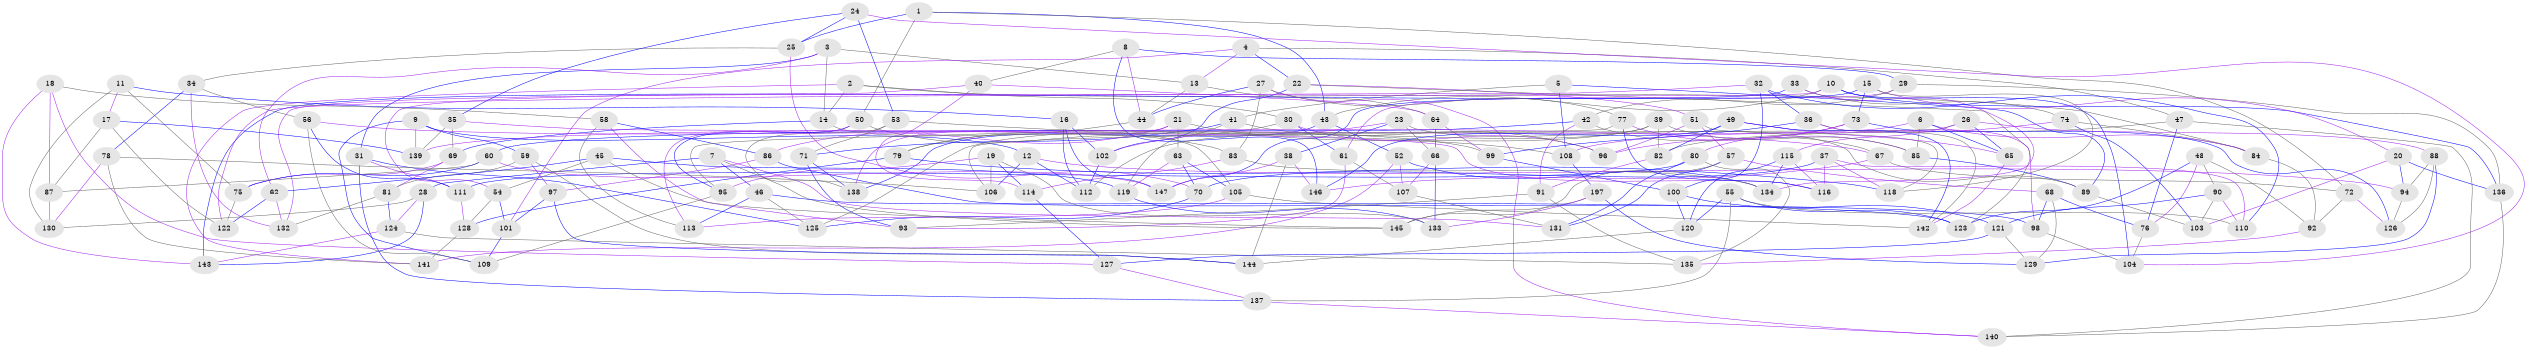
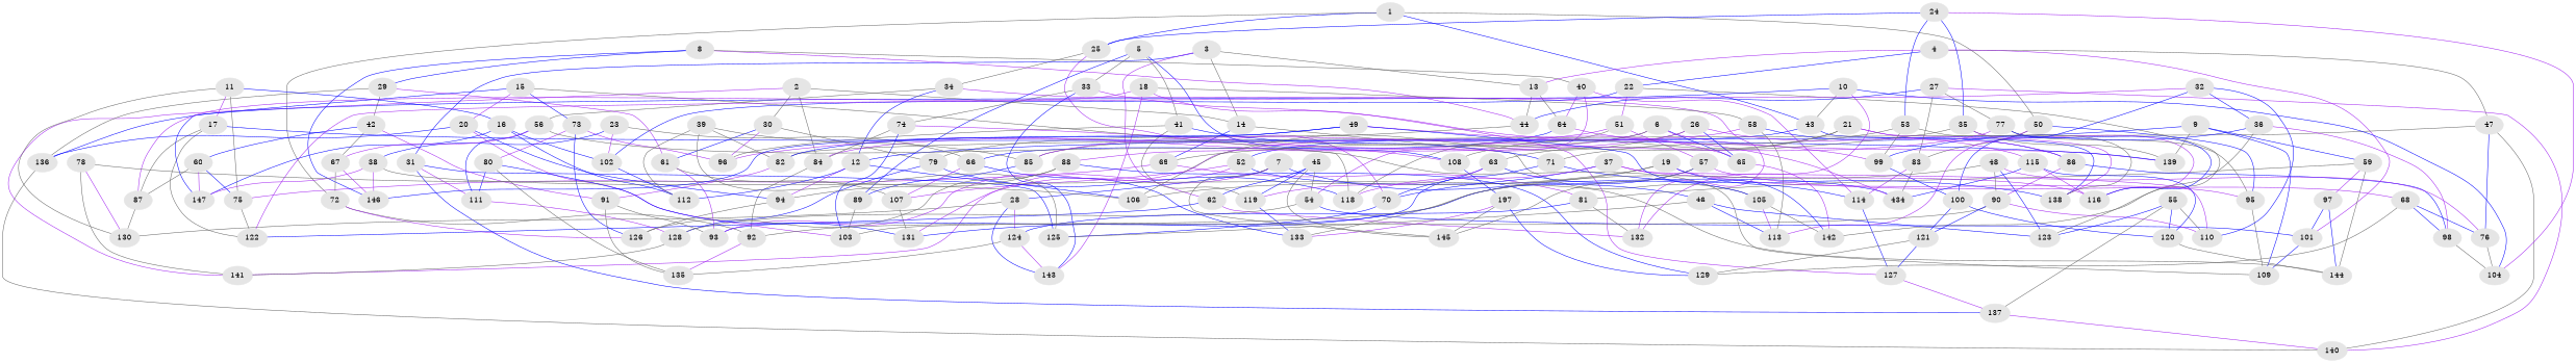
  graph {
    node [color=gray90 style=filled]
    edge [color=gray40]
    1
    25
    43
    50
    72
    34
    70
    138
    52
    95
    83
    113
    92
    126
    2
    14
    30
    84
    141
    69
    105
    61
    79
    96
    3
    13
    31
    62
    44
    64
    111
    125
    137
    132
    122
    4
    22
    47
    101
    102
    51
    123
    140
    82
    76
    109
    5
    33
    41
    89
    108
    143
    74
-   134
+   134 [label=434]
    71
    119
    103
    n58 [label=197]
    6
    65
    85
    139
    142
    7
    28
    46
    131
    145
    130
    124
    8
    29
    40
    146
    136
    42
    114
    54
    9
    12
    59
    94
    106
    112
    144
    81
    97
    10
    104
    11
    16
    17
    75
    147
    87
    66
    99
    15
    20
    73
    118
    80
    18
    58
    127
    86
    93
    19
    133
    21
    63
    98
    57
    23
    38
    107
    24
    35
    53
    116
    56
    78
    26
    88
    115
    129
    120
    27
    77
    135
    60
    67
    91
    128
    32
    36
    100
    110
    121
    37
    39
    45
    48
    90
    49
    68
    55
    1 -- 25 [color=blue]
    1 -- 43 [color=blue]
    1 -- 50
    1 -- 72
    25 -- 34
    25 -- 70 [color=purple]
    43 -- 138 [color=blue]
    43 -- 52 [color=blue]
    50 -- 95 [color=blue]
    50 -- 83
    50 -- 113 [color=purple]
    72 -- 92
    72 -- 126 [color=purple]
    34 -- 132 [color=purple]
    34 -- 56
-   34 -- 78 [color=blue]
+   34 -- 12 [color=blue]
    70 -- 125 [color=blue]
    52 -- 141 [color=purple]
    52 -- 134 [color=blue]
    52 -- 107 [color=purple]
    95 -- 109
    83 -- 134
    83 -- 114 [color=purple]
    92 -- 135 [color=purple]
    2 -- 14
    2 -- 30
    2 -- 84
    2 -- 141 [color=purple]
    14 -- 69 [color=blue]
    14 -- 105
    30 -- 61 [color=blue]
    30 -- 79
    30 -- 96 [color=purple]
    84 -- 92
    69 -- 81 [color=purple]
    69 -- 75 [color=purple]
    105 -- 113 [color=purple]
    105 -- 142
    61 -- 93 [color=purple]
    61 -- 107
    79 -- 118 [color=blue]
    79 -- 128 [color=blue]
    3 -- 14
    3 -- 13
    3 -- 31 [color=blue]
    3 -- 62 [color=purple]
    13 -- 44
    13 -- 64
    31 -- 111 [color=purple]
    31 -- 125 [color=blue]
    31 -- 137 [color=blue]
    62 -- 132 [color=purple]
    62 -- 122 [color=blue]
    44 -- 79
    64 -- 66 [color=blue]
    64 -- 99 [color=purple]
    111 -- 128 [color=purple]
    137 -- 140 [color=purple]
    4 -- 13 [color=purple]
    4 -- 22 [color=blue]
    4 -- 47
    4 -- 101 [color=purple]
    22 -- 102 [color=blue]
    22 -- 51 [color=purple]
    22 -- 123
    47 -- 140
    47 -- 82
    47 -- 76 [color=blue]
    101 -- 109 [color=blue]
    102 -- 112 [color=blue]
    51 -- 96 [color=purple]
    51 -- 118
    51 -- 57 [color=purple]
    82 -- 91 [color=purple]
    76 -- 104
+   5 -- 33
    5 -- 41
    5 -- 89 [color=blue]
    5 -- 108 [color=blue]
    33 -- 143 [color=blue]
    33 -- 74
    33 -- 134 [color=purple]
    41 -- 96
    41 -- 71 [color=blue]
    41 -- 119
    89 -- 103
    108 -- n58 [color=blue]
    74 -- 84
    74 -- 108 [color=purple]
    74 -- 103 [color=blue]
    71 -- 138 [color=blue]
    71 -- 93 [color=blue]
    119 -- 133 [color=blue]
    n58 -- 145
    n58 -- 133 [color=purple]
    n58 -- 129 [color=blue]
    6 -- 84 [color=purple]
    6 -- 65 [color=blue]
    6 -- 85
    6 -- 139 [color=purple]
    65 -- 142 [color=purple]
    85 -- 89 [color=blue]
    7 -- 28 [color=blue]
    7 -- 46 [color=blue]
    7 -- 131 [color=purple]
    7 -- 145
    28 -- 143 [color=blue]
    28 -- 130
    28 -- 124 [color=purple]
    46 -- 113 [color=blue]
    46 -- 125
    46 -- 123 [color=blue]
    124 -- 143 [color=purple]
    124 -- 135
    8 -- 44 [color=purple]
    8 -- 29 [color=blue]
    8 -- 40
    8 -- 146 [color=blue]
    29 -- 61 [color=purple]
    29 -- 136
    29 -- 42
    40 -- 64 [color=purple]
    40 -- 114 [color=purple]
    40 -- 54 [color=purple]
    136 -- 140
    42 -- 60 [color=blue]
    42 -- 67
    42 -- 91 [color=purple]
    114 -- 127 [color=blue]
    54 -- 101 [color=blue]
    54 -- 128
    9 -- 109 [color=blue]
    9 -- 139
    9 -- 12 [color=blue]
    9 -- 59 [color=blue]
    12 -- 94 [color=purple]
    12 -- 106 [color=blue]
    12 -- 112 [color=blue]
    59 -- 144
    59 -- 81
    59 -- 97 [color=purple]
    94 -- 126
    81 -- 132
    81 -- 124 [color=blue]
    97 -- 101 [color=blue]
    97 -- 144 [color=blue]
    10 -- 43
    10 -- 132 [color=purple]
    10 -- 136 [color=blue]
    10 -- 104 [color=blue]
    11 -- 130
    11 -- 16 [color=blue]
    11 -- 17 [color=purple]
    11 -- 75
    16 -- 102 [color=blue]
    16 -- 112 [color=blue]
    16 -- 147 [color=blue]
    17 -- 122
    17 -- 139 [color=blue]
    17 -- 87
    75 -- 122
    87 -- 130
    66 -- 133 [color=blue]
    66 -- 107 [color=purple]
    99 -- 100 [color=blue]
    15 -- 147 [color=blue]
    15 -- 20 [color=purple]
    15 -- 73 [color=blue]
    15 -- 118
    20 -- 103 [color=purple]
    20 -- 136 [color=blue]
    20 -- 94 [color=blue]
    73 -- 126 [color=blue]
    73 -- 96 [color=purple]
    73 -- 80 [color=purple]
    80 -- 111 [color=blue]
    80 -- 131 [color=blue]
    80 -- 135
    18 -- 143 [color=purple]
    18 -- 87 [color=purple]
    18 -- 58
    18 -- 127 [color=purple]
    58 -- 113
    58 -- 86 [color=blue]
    58 -- 93 [color=purple]
    127 -- 137 [color=purple]
-   86 -- 97 [color=purple]
+   86 -- 90 [color=purple]
    86 -- 98 [color=blue]
    19 -- 95 [color=purple]
    19 -- 114 [color=blue]
    19 -- 106
    19 -- 133
    21 -- 138 [color=purple]
    21 -- 108
    21 -- 86 [color=purple]
    21 -- 63
    63 -- 70 [color=blue]
    63 -- 105 [color=blue]
    63 -- 119 [color=purple]
    98 -- 104
    57 -- 131 [color=blue]
    57 -- 145
    57 -- 68 [color=purple]
    23 -- 102 [color=purple]
-   23 -- 89
    23 -- 66
    23 -- 38 [color=blue]
    38 -- 146 [color=purple]
    38 -- 144
    38 -- 147 [color=purple]
    107 -- 131
    24 -- 25 [color=blue]
    24 -- 104 [color=purple]
    24 -- 35 [color=blue]
    24 -- 53 [color=blue]
    35 -- 69
    35 -- 139
    35 -- 116 [color=purple]
    53 -- 138
    53 -- 71
    53 -- 99
    56 -- 111 [color=blue]
    56 -- 109
    56 -- 67 [color=purple]
    78 -- 141
    78 -- 130 [color=purple]
    78 -- 106
    26 -- 65 [color=blue]
    26 -- 106
    26 -- 88 [color=purple]
    26 -- 115 [color=purple]
    88 -- 126
    88 -- 94
    88 -- 129 [color=blue]
    115 -- 134 [color=blue]
    115 -- 116 [color=purple]
    115 -- 120 [color=blue]
    120 -- 144
    27 -- 83
    27 -- 44 [color=blue]
    27 -- 140 [color=purple]
    27 -- 77
    77 -- 95
    77 -- 85 [color=purple]
    77 -- 116 [color=blue]
    60 -- 75 [color=blue]
    60 -- 147 [color=purple]
    60 -- 87
    67 -- 72
    67 -- 146 [color=purple]
    91 -- 93
    91 -- 135
    128 -- 141
    32 -- 122 [color=purple]
    32 -- 36 [color=blue]
    32 -- 100 [color=blue]
    32 -- 110 [color=blue]
    36 -- 142
    36 -- 99 [color=blue]
    36 -- 98 [color=purple]
    100 -- 120 [color=blue]
    100 -- 121 [color=blue]
    121 -- 127 [color=blue]
    121 -- 129
    37 -- 70 [color=blue]
    37 -- 118 [color=purple]
    37 -- 116 [color=purple]
    37 -- 110 [color=purple]
    39 -- 125
    39 -- 82
    39 -- 85
    39 -- 112
    45 -- 62 [color=blue]
    45 -- 119 [color=blue]
    45 -- 145
    45 -- 54
    48 -- 92
    48 -- 123 [color=blue]
    48 -- 76 [color=purple]
    48 -- 90
    90 -- 103
    90 -- 110 [color=purple]
    90 -- 121 [color=blue]
    49 -- 82 [color=blue]
    49 -- 65 [color=purple]
    49 -- 142 [color=blue]
    49 -- 146 [color=blue]
    68 -- 76 [color=blue]
    68 -- 98 [color=blue]
    68 -- 129
    55 -- 137
    55 -- 123 [color=blue]
    55 -- 120 [color=blue]
    55 -- 110
  }
